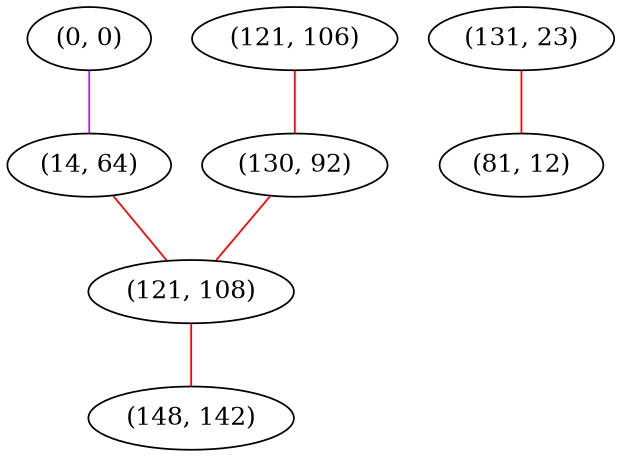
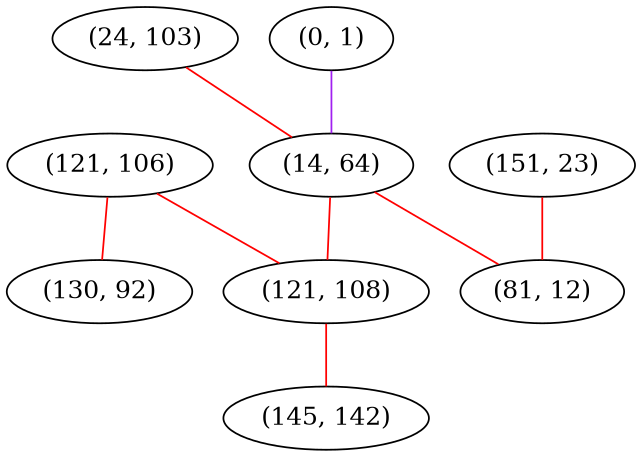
  graph {
    edge [color=red weight=1]
    n1 [label="(130, 92)"]
    "(121, 106)"
    "(121, 108)"
-   "(131, 23)"
+   "(131, 23)" [label="(151, 23)"]
    "(81, 12)"
-   "(148, 142)"
+   "(148, 142)" [label="(145, 142)"]
+   "(24, 103)"
    "(14, 64)"
-   "(0, 0)"
+   "(0, 0)" [label="(0, 1)"]
    "(121, 106)" -- n1
-   n1 -- "(121, 108)"
+   "(121, 106)" -- "(121, 108)"
    "(121, 108)" -- "(148, 142)"
    "(131, 23)" -- "(81, 12)"
+   "(24, 103)" -- "(14, 64)"
    "(14, 64)" -- "(121, 108)"
+   "(14, 64)" -- "(81, 12)"
    "(0, 0)" -- "(14, 64)" [color=purple weight=4]
  }
